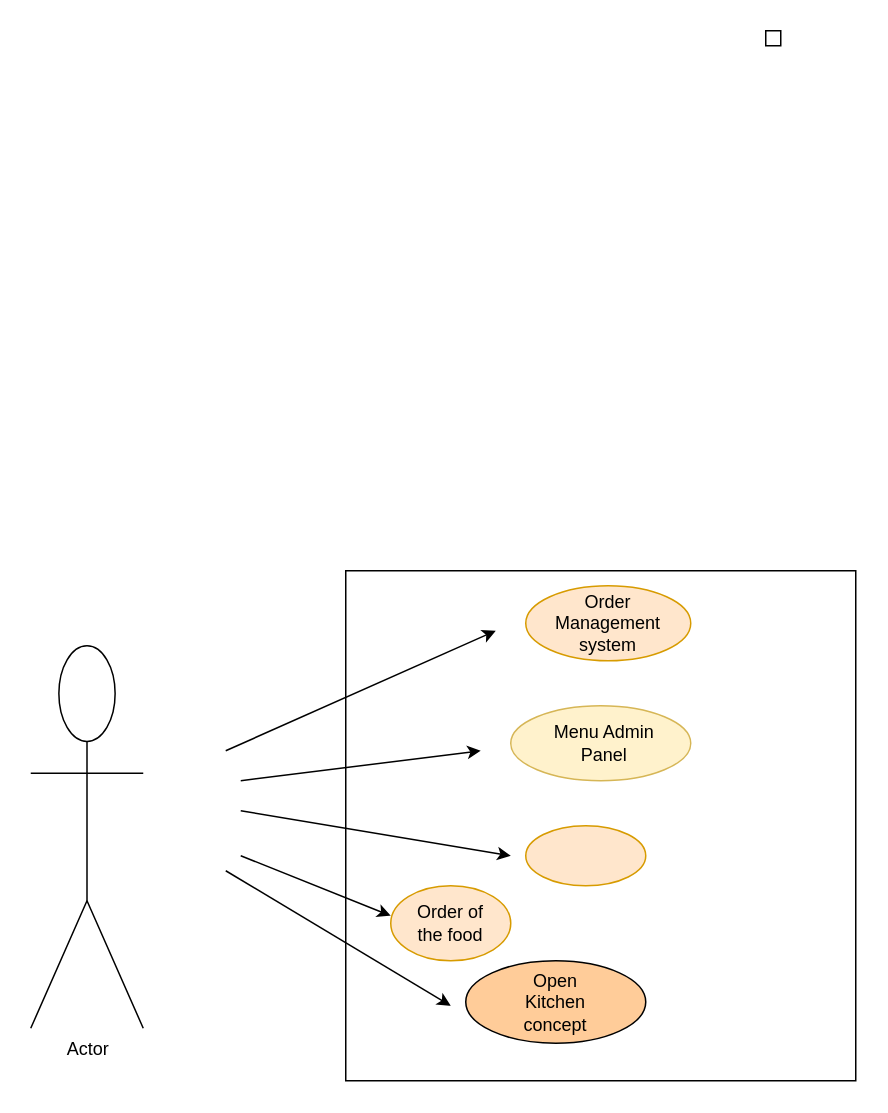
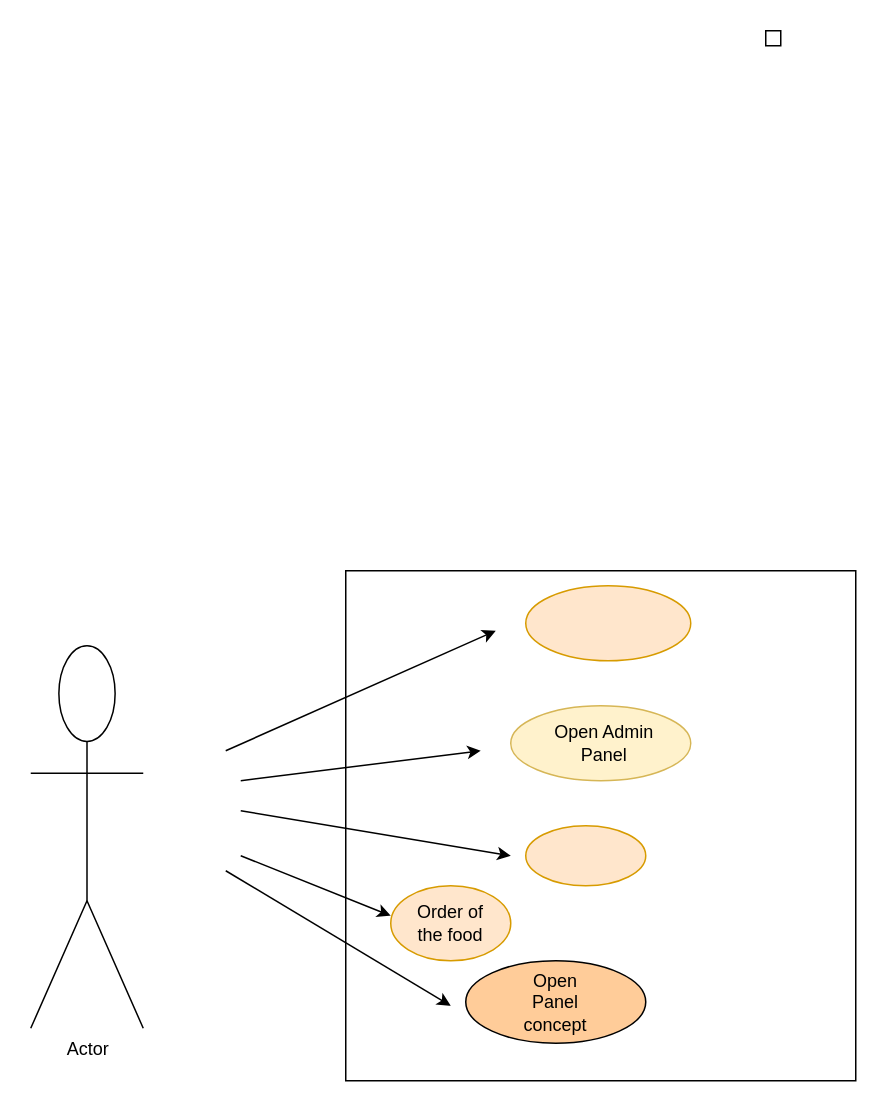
  <mxCell id="0" />
  <mxCell id="1" parent="0" />
  <mxCell id="2" value="" style="whiteSpace=wrap;html=1;aspect=fixed;" vertex="1" parent="1"><mxGeometry x="230" width="340" height="340" as="geometry" y="380" /></mxCell>
  <mxCell id="3" value="" style="ellipse;whiteSpace=wrap;html=1;fillColor=#ffe6cc;strokeColor=#d79b00;" vertex="1" parent="1"><mxGeometry x="350" y="390" width="110" height="50" as="geometry" /></mxCell>
  <mxCell id="4" value="" style="ellipse;whiteSpace=wrap;html=1;fillColor=#fff2cc;strokeColor=#d6b656;" vertex="1" parent="1"><mxGeometry x="340" y="470" width="120" height="50" as="geometry" /></mxCell>
  <mxCell id="5" value="" style="ellipse;whiteSpace=wrap;html=1;fillColor=#ffe6cc;strokeColor=#d79b00;" vertex="1" parent="1"><mxGeometry x="350" y="550" width="80" height="40" as="geometry" /></mxCell>
  <mxCell id="6" value="" style="ellipse;whiteSpace=wrap;html=1;fillColor=#ffe6cc;strokeColor=#d79b00;" vertex="1" parent="1"><mxGeometry x="260" y="590" width="80" height="50" as="geometry" /></mxCell>
- <mxCell id="7" value="Order Management system" style="text;html=1;strokeColor=none;fillColor=none;align=center;verticalAlign=middle;whiteSpace=wrap;rounded=0;" vertex="1" parent="1"><mxGeometry x="375" y="400" width="60" height="30" as="geometry" /></mxCell>
- <mxCell id="8" value="Menu Admin Panel" style="text;html=1;strokeColor=none;fillColor=none;align=center;verticalAlign=middle;whiteSpace=wrap;rounded=0;" vertex="1" parent="1"><mxGeometry x="355" y="480" width="95" height="30" as="geometry" /></mxCell>
+ <mxCell id="8" value="Open Admin Panel" style="text;html=1;strokeColor=none;fillColor=none;align=center;verticalAlign=middle;whiteSpace=wrap;rounded=0;" vertex="1" parent="1"><mxGeometry x="355" y="480" width="95" height="30" as="geometry" /></mxCell>
  <mxCell id="9" value="Order of the food" style="text;html=1;strokeColor=none;fillColor=none;align=center;verticalAlign=middle;whiteSpace=wrap;rounded=0;" vertex="1" parent="1"><mxGeometry x="270" y="600" width="60" height="30" as="geometry" /></mxCell>
  <mxCell id="10" value="" style="endArrow=classic;html=1;rounded=0;" edge="1" parent="1"><mxGeometry width="50" height="50" relative="1" as="geometry"><mxPoint x="150" y="500" as="sourcePoint" /><mxPoint x="330" y="420" as="targetPoint" /></mxGeometry></mxCell>
  <mxCell id="11" value="" style="endArrow=classic;html=1;rounded=0;" edge="1" parent="1"><mxGeometry width="50" height="50" relative="1" as="geometry"><mxPoint x="160" y="520" as="sourcePoint" /><mxPoint x="320" y="500" as="targetPoint" /></mxGeometry></mxCell>
  <mxCell id="12" value="" style="endArrow=classic;html=1;rounded=0;" edge="1" parent="1"><mxGeometry width="50" height="50" relative="1" as="geometry"><mxPoint x="160" y="540" as="sourcePoint" /><mxPoint x="340" y="570" as="targetPoint" /></mxGeometry></mxCell>
  <mxCell id="13" value="" style="endArrow=classic;html=1;rounded=0;" edge="1" parent="1"><mxGeometry width="50" height="50" relative="1" as="geometry"><mxPoint x="160" y="570" as="sourcePoint" /><mxPoint x="260" y="610" as="targetPoint" /></mxGeometry></mxCell>
  <mxCell id="14" value="Actor" style="shape=umlActor;verticalLabelPosition=bottom;verticalAlign=top;html=1;outlineConnect=0;" vertex="1" parent="1"><mxGeometry x="20" y="430" width="75" height="255" as="geometry" /></mxCell>
  <mxCell id="15" value="" style="whiteSpace=wrap;html=1;aspect=fixed;" vertex="1" parent="1"><mxGeometry x="510" y="20" width="10" height="10" as="geometry" /></mxCell>
  <mxCell id="16" value="" style="ellipse;whiteSpace=wrap;html=1;fillColor=#FFCC99;" vertex="1" parent="1"><mxGeometry x="310" y="640" width="120" height="55" as="geometry" /></mxCell>
- <mxCell id="17" value="Open Kitchen concept" style="text;html=1;strokeColor=none;fillColor=none;align=center;verticalAlign=middle;whiteSpace=wrap;rounded=0;" vertex="1" parent="1"><mxGeometry x="340" y="652.5" width="60" height="30" as="geometry" /></mxCell>
+ <mxCell id="17" value="Open Panel concept" style="text;html=1;strokeColor=none;fillColor=none;align=center;verticalAlign=middle;whiteSpace=wrap;rounded=0;" vertex="1" parent="1"><mxGeometry x="340" y="652.5" width="60" height="30" as="geometry" /></mxCell>
  <mxCell id="18" value="" style="endArrow=classic;html=1;rounded=0;" edge="1" parent="1"><mxGeometry width="50" height="50" relative="1" as="geometry"><mxPoint x="150" y="580" as="sourcePoint" /><mxPoint x="300" y="670" as="targetPoint" /></mxGeometry></mxCell>
